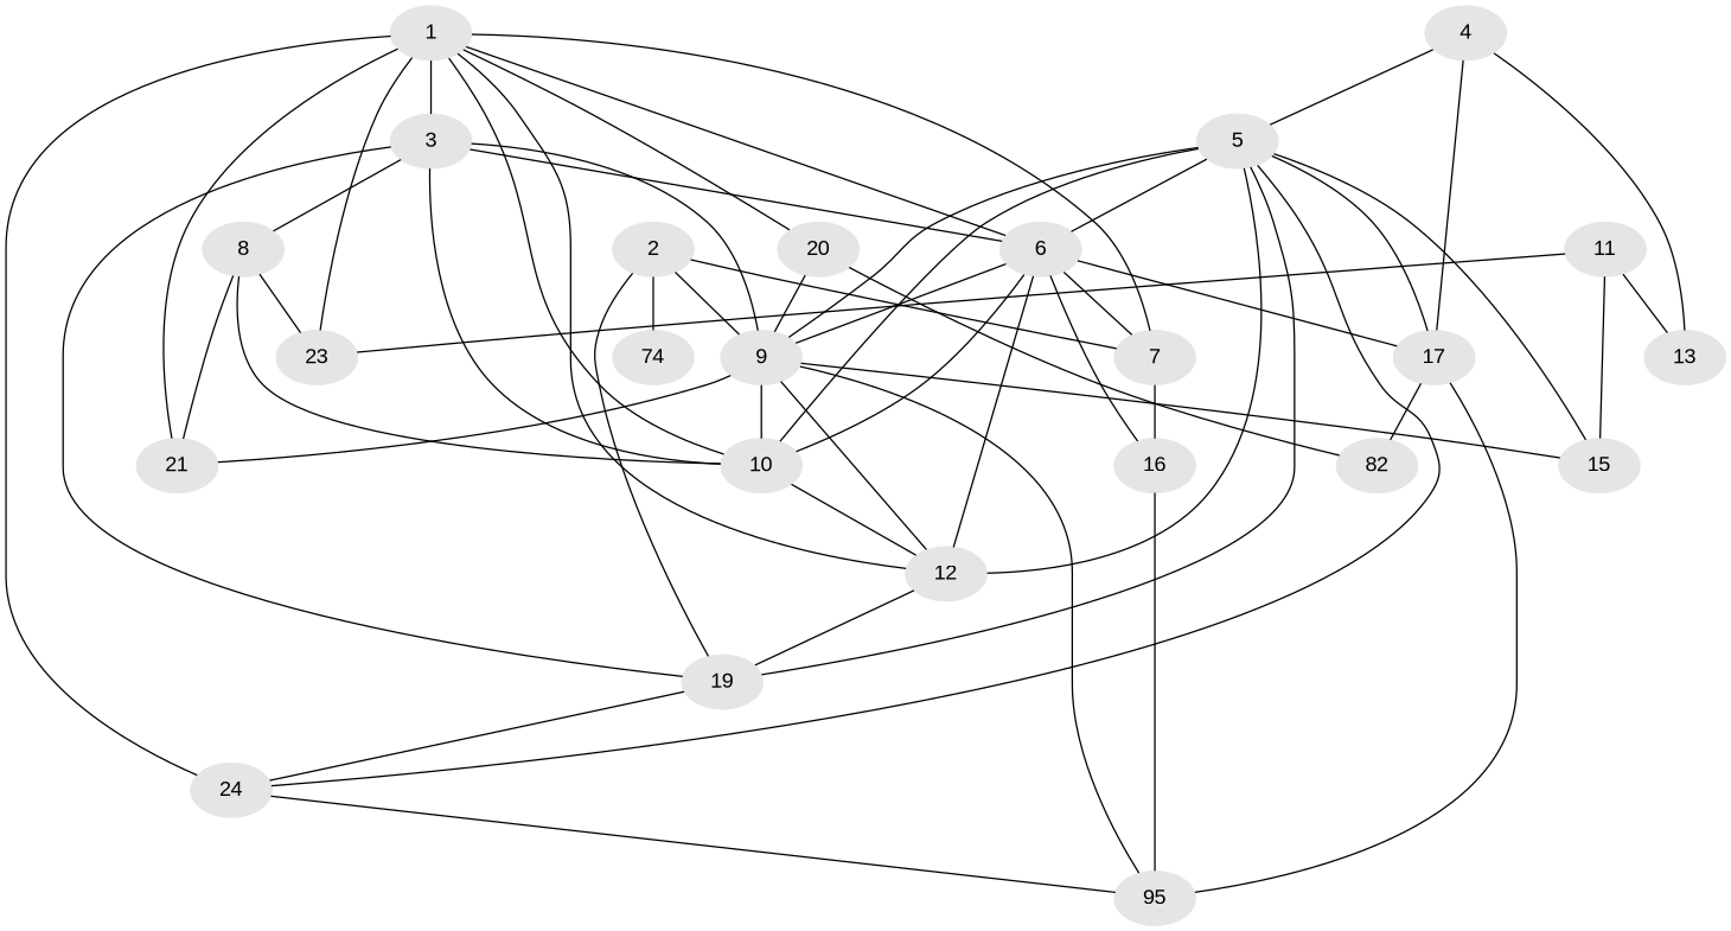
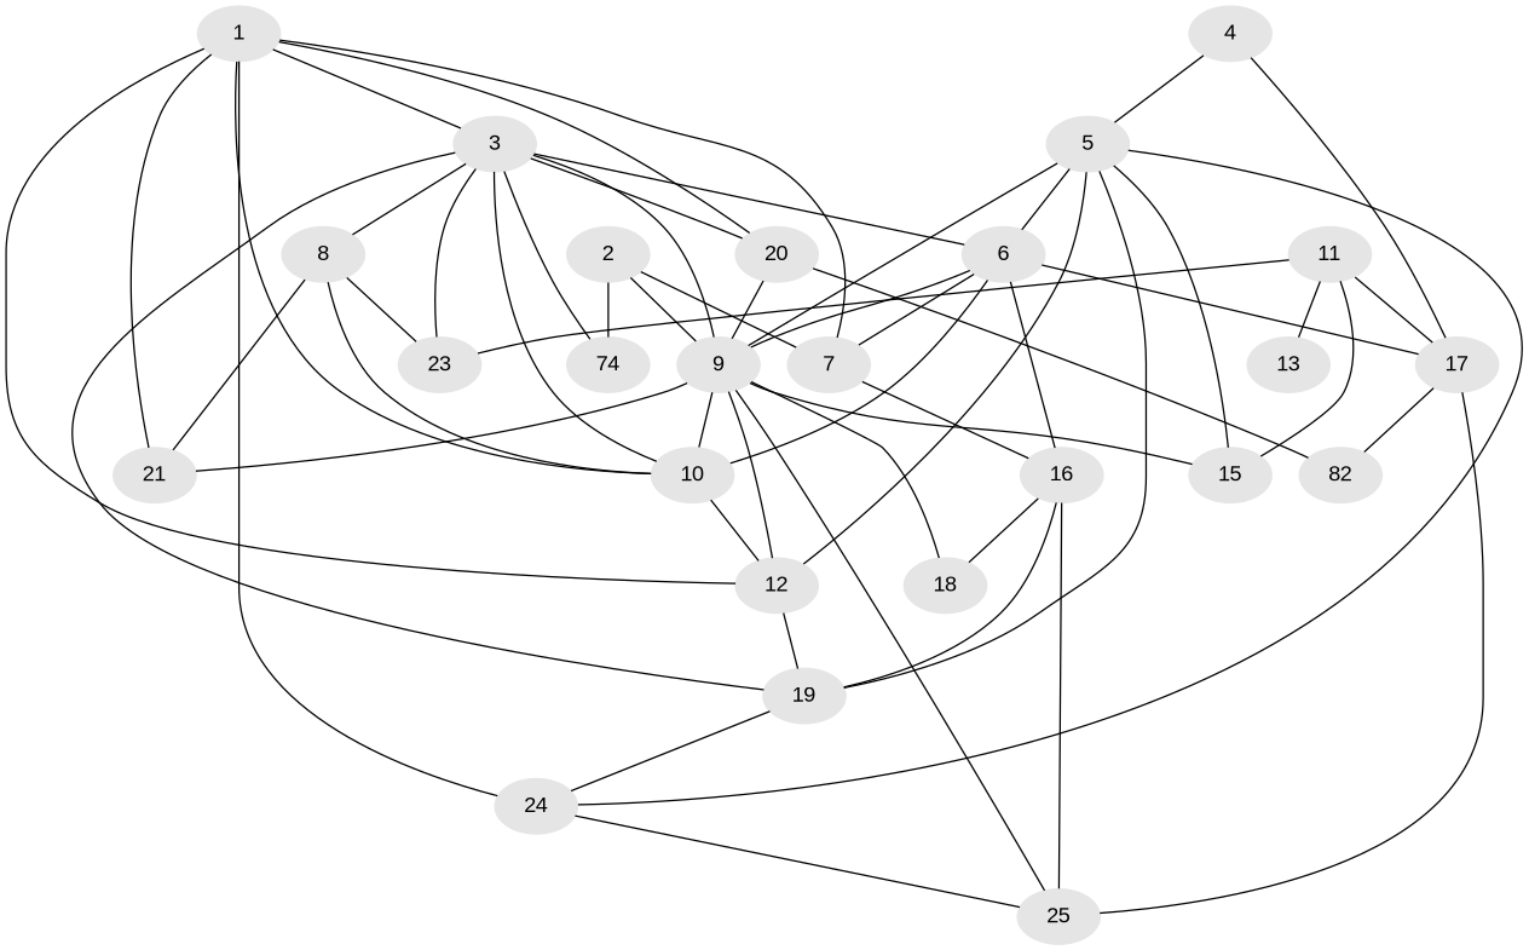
  graph {
    fontname="Liberation Sans"
    node [color=gray90 fontname="Liberation Sans" style=filled]
    edge [fontname="Liberation Sans" weight=1.0]
    1
    3
    6
    7
    10
    12
    20
    21
    23
    24
    9
    n12 [label=74]
    19
    8
    17
    16
    n17 [label=82]
-   25 [label=95]
+   25
    2
    15
+   18
    4
    5
    13
    11
    1 -- 3 [weight=2.0]
-   1 -- 6 [weight=2.0]
    1 -- 7
    1 -- 10
    1 -- 12
    1 -- 20
    1 -- 21
-   1 -- 23
+   3 -- 23
    1 -- 24 [weight=3.0]
    3 -- 6
    3 -- 10
+   3 -- 20
    3 -- 9 [weight=3.0]
+   3 -- n12
    3 -- 19
    3 -- 8
    6 -- 7
    6 -- 10
-   6 -- 12
    6 -- 9
    6 -- 17
    6 -- 16
    7 -- 16
    10 -- 12
    12 -- 19
    20 -- 9
    20 -- n17
    24 -- 25
    9 -- 10 [weight=2.0]
    9 -- 12
    9 -- 21
    9 -- 25
    9 -- 15
+   9 -- 18
    19 -- 24
    8 -- 10
    8 -- 21
    8 -- 23
    17 -- n17
    17 -- 25
    16 -- 25
+   16 -- 18
    2 -- 7
    2 -- 9
    2 -- n12
-   2 -- 19
+   16 -- 19
    4 -- 17
    4 -- 5
-   4 -- 13
    5 -- 6 [weight=2.0]
-   5 -- 10
    5 -- 12 [weight=3.0]
    5 -- 24
    5 -- 9
    5 -- 19 [weight=2.0]
-   5 -- 17
+   11 -- 17
    5 -- 15
    11 -- 23
    11 -- 15
    11 -- 13
  }
